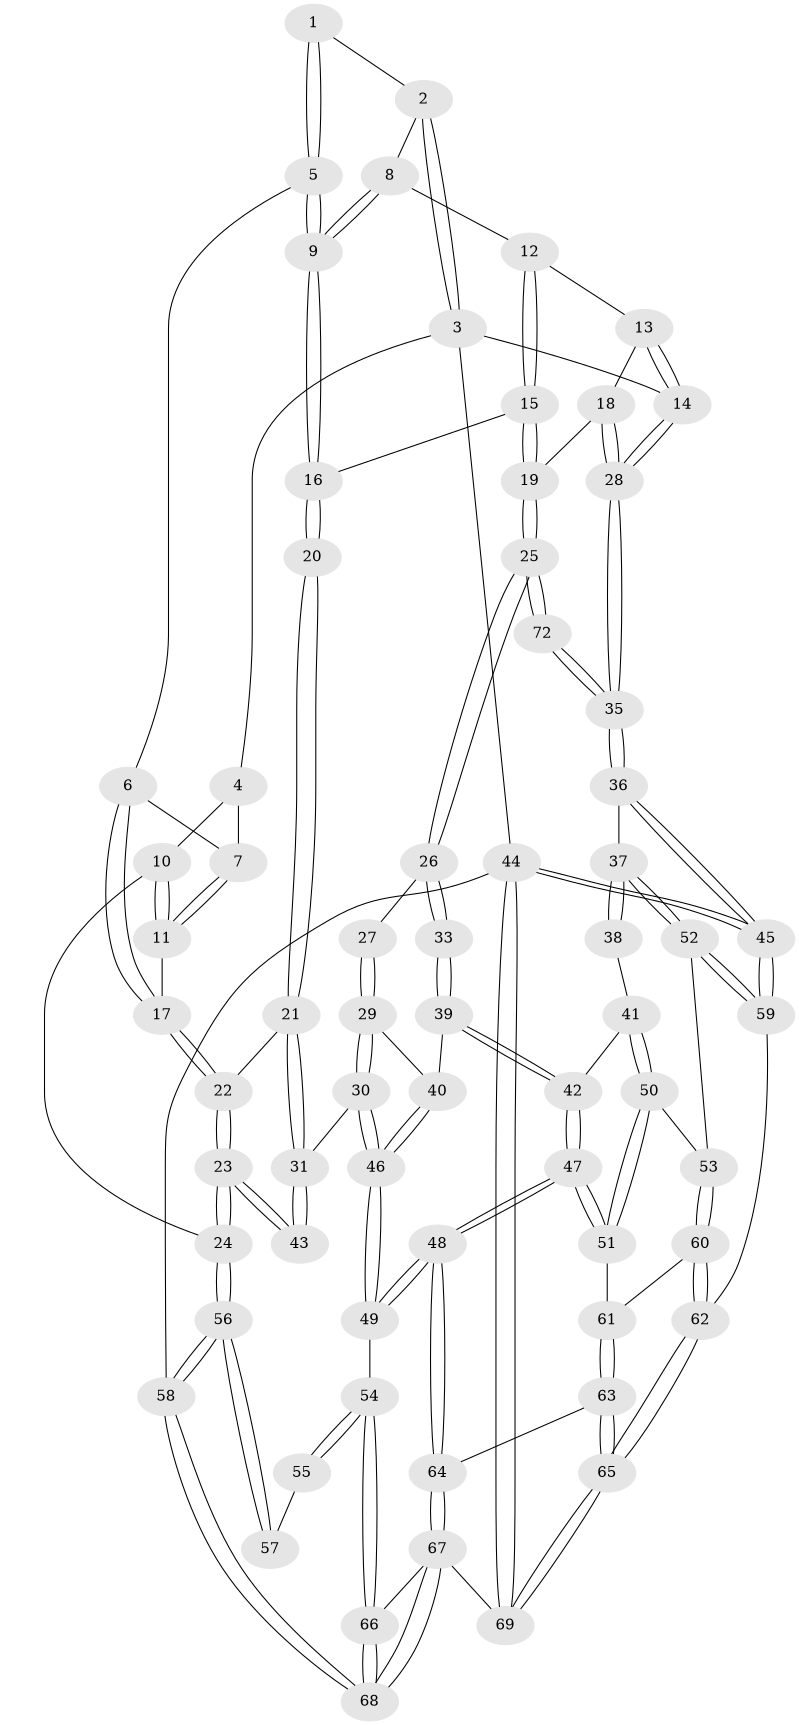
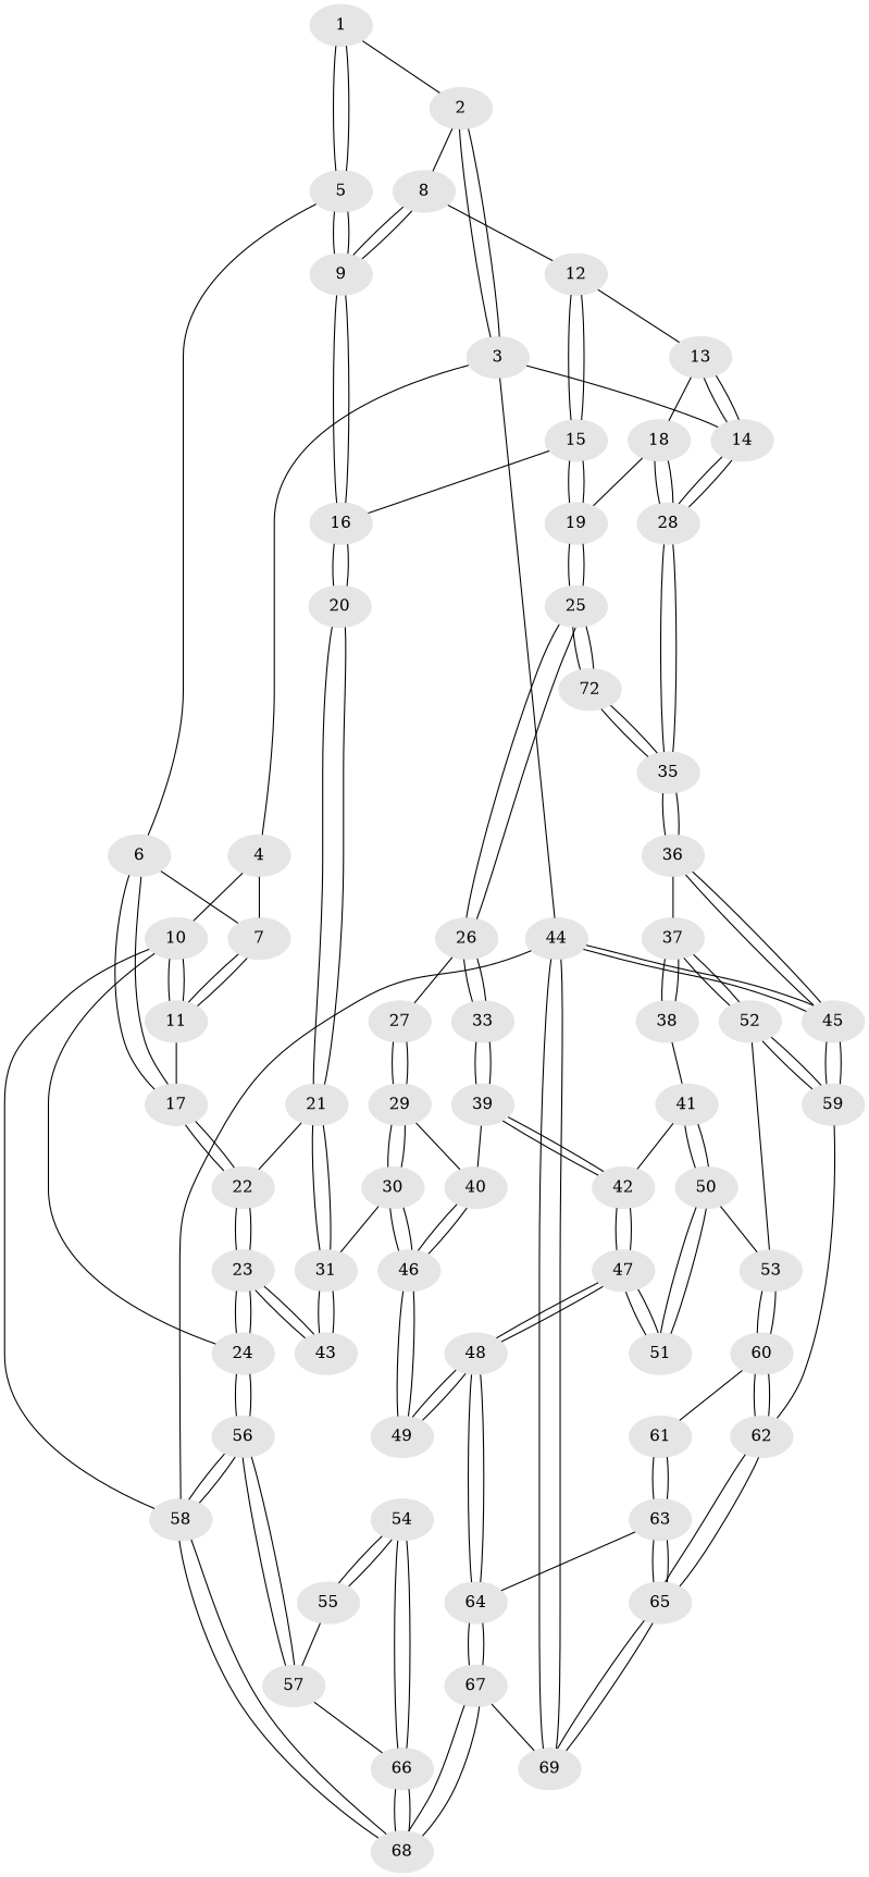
  graph {
    node [color=gray90 style=filled]
    1
    2
    5
    3
    8
    6
    9
    4
    14
    44
    12
    7
    10
    28
    58
    45
    69
    11
    24
    17
    16
    22
    13
    15
    20
    56
    68
    18
    19
    35
    25
    21
    23
    26
    n35 [label=72]
    31
    27
    29
    43
    57
    33
    39
    30
    40
    36
    46
    49
    42
    38
    41
    37
    52
    59
    53
    50
    47
    51
    48
    55
    62
    54
    64
    61
    67
    66
    60
    63
    65
    1 -- 2
    1 -- 5
    1 -- 5
    2 -- 3
    2 -- 3
    2 -- 8
    5 -- 6
    5 -- 9
    5 -- 9
    3 -- 4
    3 -- 14
    3 -- 44
    8 -- 9
    8 -- 9
    8 -- 12
    6 -- 7
    6 -- 17
    6 -- 17
    9 -- 16
    9 -- 16
    4 -- 7
    4 -- 10
    14 -- 28
    14 -- 28
    44 -- 58
    44 -- 45
    44 -- 45
    44 -- 69
    44 -- 69
    12 -- 13
    12 -- 15
    12 -- 15
    7 -- 11
    7 -- 11
+   10 -- 58
    10 -- 11
    10 -- 11
    10 -- 24
    28 -- 35
    28 -- 35
    58 -- 68
    58 -- 68
    45 -- 59
    45 -- 59
    11 -- 17
    24 -- 56
    24 -- 56
    17 -- 22
    17 -- 22
    16 -- 20
    16 -- 20
    22 -- 23
    22 -- 23
    13 -- 14
    13 -- 14
    13 -- 18
    15 -- 16
    15 -- 19
    15 -- 19
    20 -- 21
    20 -- 21
    56 -- 58
    56 -- 58
    56 -- 57
    56 -- 57
    18 -- 28
    18 -- 28
    18 -- 19
    19 -- 25
    19 -- 25
    35 -- 36
    35 -- 36
    25 -- 26
    25 -- 26
    25 -- n35
    25 -- n35
    21 -- 22
    21 -- 31
    21 -- 31
    23 -- 24
    23 -- 24
    23 -- 43
    23 -- 43
    26 -- 27
    26 -- 33
    26 -- 33
    n35 -- 35
    n35 -- 35
    31 -- 43
    31 -- 43
    27 -- 29
    27 -- 29
    29 -- 30
    29 -- 30
    29 -- 40
-   67 -- 66
+   57 -- 66
    33 -- 39
    33 -- 39
    39 -- 40
    39 -- 42
    39 -- 42
    30 -- 31
    30 -- 46
    30 -- 46
    40 -- 46
    40 -- 46
    36 -- 45
    36 -- 45
    36 -- 37
    46 -- 49
    46 -- 49
-   49 -- 54
    42 -- 47
    42 -- 47
    38 -- 41
    41 -- 42
    41 -- 50
    41 -- 50
    37 -- 38
    37 -- 38
    37 -- 52
    37 -- 52
    52 -- 59
    52 -- 59
    52 -- 53
    59 -- 62
    53 -- 60
    53 -- 60
    50 -- 53
    50 -- 51
    50 -- 51
    47 -- 51
    47 -- 51
    47 -- 48
    47 -- 48
-   51 -- 61
    48 -- 49
    48 -- 49
    48 -- 64
    48 -- 64
    55 -- 57
    62 -- 65
    62 -- 65
    54 -- 55
    54 -- 55
    54 -- 66
    54 -- 66
    64 -- 67
    64 -- 67
    61 -- 63
    61 -- 63
    67 -- 69
    67 -- 68
    67 -- 68
    66 -- 68
    66 -- 68
    60 -- 62
    60 -- 62
    60 -- 61
    63 -- 64
    63 -- 65
    63 -- 65
    65 -- 69
    65 -- 69
  }
